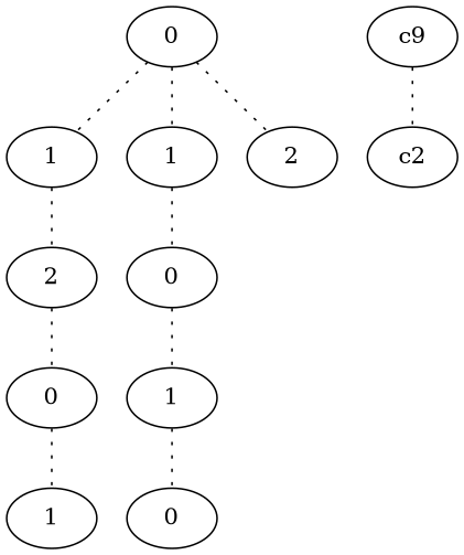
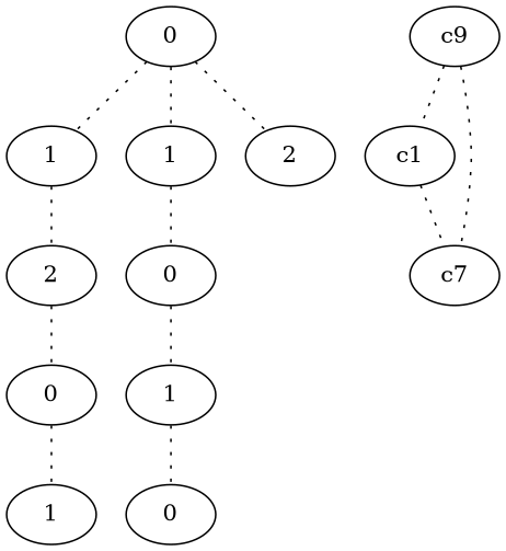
  graph {
    edge [style=dotted]
    n1 [label=0]
    n2 [label=1]
    n3 [label=1]
    n4 [label=2]
    n5 [label=2]
    n6 [label=0]
    n7 [label=0]
    n8 [label=1]
    n9 [label=1]
    n10 [label=0]
    n11 [label=c9]
-   c2
+   c1
+   c2 [label=c7]
    n1 -- n2
    n1 -- n3
    n1 -- n4
    n2 -- n5
    n3 -- n6
    n5 -- n7
    n6 -- n9
    n7 -- n8
    n9 -- n10
+   n11 -- c1
    n11 -- c2
+   c1 -- c2
  }
